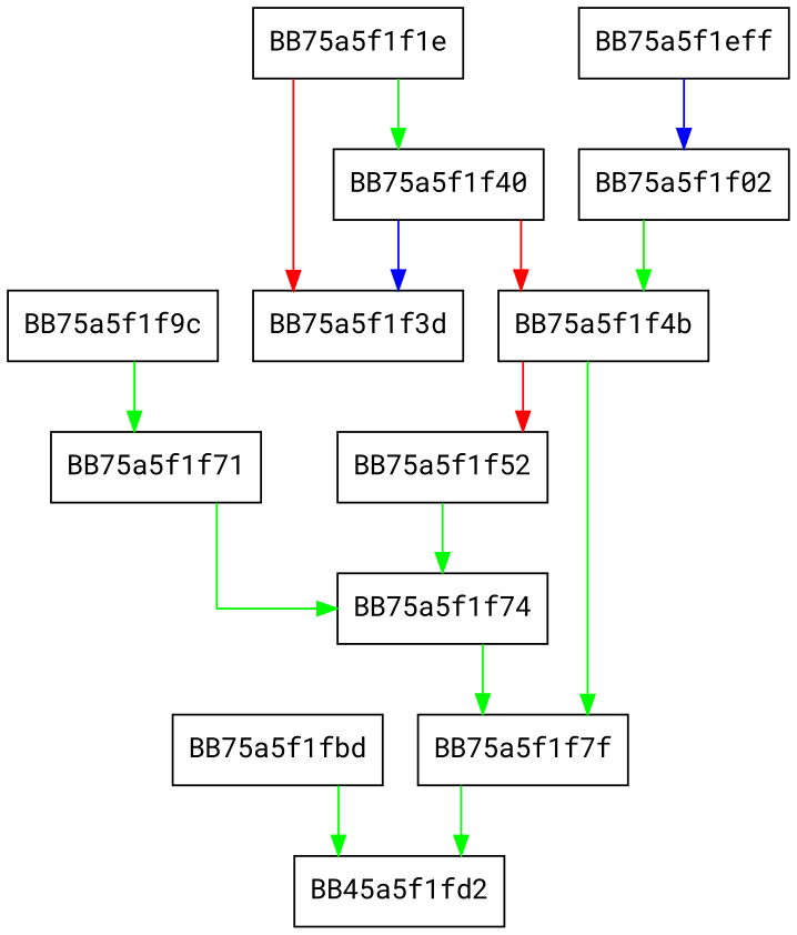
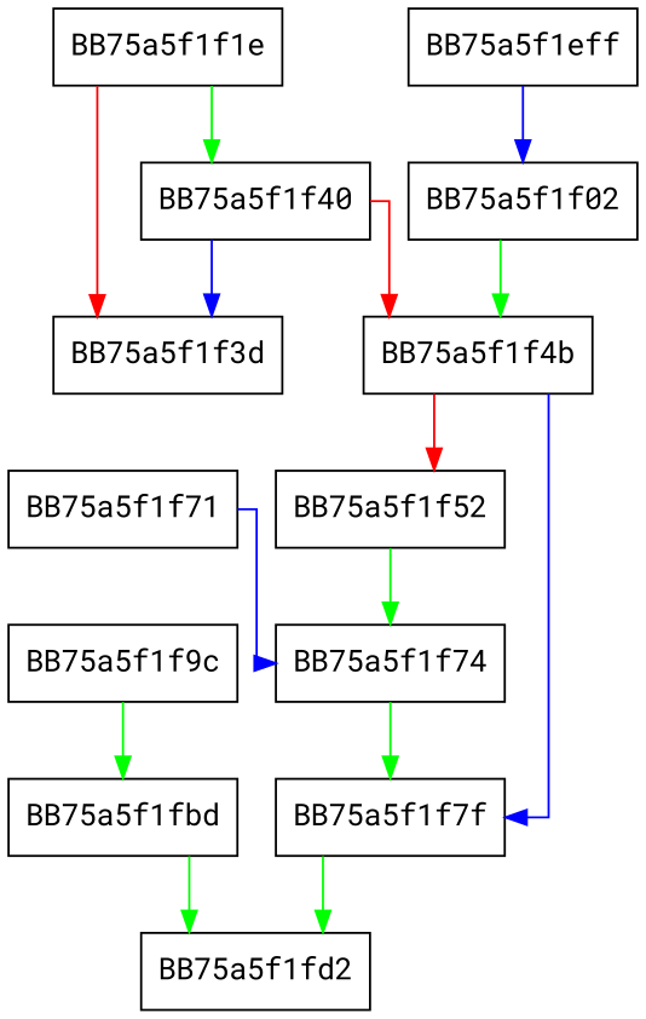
  digraph {
    fontname="Roboto Mono"
    splines=ortho
    node [fontname="Roboto Mono" shape=box]
    edge [color=green fontname="Roboto Mono"]
    BB75a5f1f02
    BB75a5f1f4b
    BB75a5f1eff
    BB75a5f1f7f
    BB75a5f1f52
    BB75a5f1f1e
    BB75a5f1f40
    BB75a5f1f3d
-   BB75a5f1fd2 [label=BB45a5f1fd2]
+   BB75a5f1fd2
    BB75a5f1f74
    BB75a5f1f9c
    BB75a5f1fbd
    BB75a5f1f71
    BB75a5f1f02 -> BB75a5f1f4b
-   BB75a5f1f4b -> BB75a5f1f7f
+   BB75a5f1f4b -> BB75a5f1f7f [color=blue]
    BB75a5f1f4b -> BB75a5f1f52 [color=red]
    BB75a5f1eff -> BB75a5f1f02 [color=blue]
    BB75a5f1f7f -> BB75a5f1fd2
    BB75a5f1f52 -> BB75a5f1f74
    BB75a5f1f1e -> BB75a5f1f40
    BB75a5f1f1e -> BB75a5f1f3d [color=red]
    BB75a5f1f40 -> BB75a5f1f4b [color=red]
    BB75a5f1f40 -> BB75a5f1f3d [color=blue]
    BB75a5f1f74 -> BB75a5f1f7f
-   BB75a5f1f9c -> BB75a5f1f71
+   BB75a5f1f9c -> BB75a5f1fbd
    BB75a5f1fbd -> BB75a5f1fd2
-   BB75a5f1f71 -> BB75a5f1f74
+   BB75a5f1f71 -> BB75a5f1f74 [color=blue]
  }
